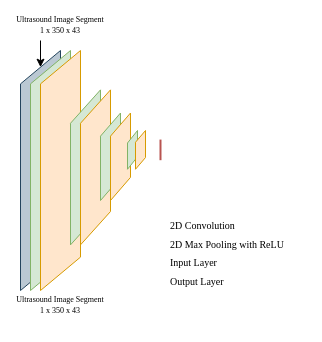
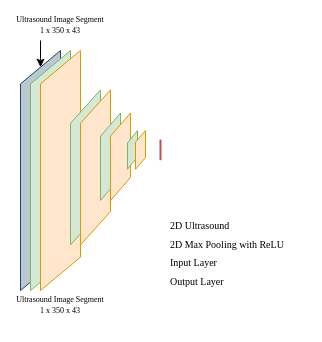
  <mxCell id="0" />
  <mxCell id="1" parent="0" />
  <mxCell id="2" value="" style="verticalLabelPosition=bottom;verticalAlign=top;html=1;shape=mxgraph.infographic.parallelogram;dx=16.69;fillColor=#bac8d3;strokeColor=#23445d;flipH=0;flipV=1;direction=south;" vertex="1" parent="1"><mxGeometry x="20" y="50" width="40" height="240" as="geometry" /></mxCell>
  <mxCell id="3" value="" style="verticalLabelPosition=bottom;verticalAlign=top;html=1;shape=mxgraph.infographic.parallelogram;dx=16.69;fillColor=#d5e8d4;strokeColor=#82b366;flipH=0;flipV=1;direction=south;" vertex="1" parent="1"><mxGeometry x="30" y="50" width="40" height="240" as="geometry" /></mxCell>
  <mxCell id="4" value="" style="verticalLabelPosition=bottom;verticalAlign=top;html=1;shape=mxgraph.infographic.parallelogram;dx=16.69;fillColor=#ffe6cc;strokeColor=#d79b00;flipH=0;flipV=1;direction=south;" vertex="1" parent="1"><mxGeometry x="40" y="50" width="40" height="240" as="geometry" /></mxCell>
  <mxCell id="5" value="" style="verticalLabelPosition=bottom;verticalAlign=top;html=1;shape=mxgraph.infographic.parallelogram;dx=16.69;fillColor=#d5e8d4;strokeColor=#82b366;flipH=0;flipV=1;direction=south;" vertex="1" parent="1"><mxGeometry x="70" y="89.37" width="30" height="155" as="geometry" /></mxCell>
  <mxCell id="6" value="" style="verticalLabelPosition=bottom;verticalAlign=top;html=1;shape=mxgraph.infographic.parallelogram;dx=16.69;fillColor=#ffe6cc;strokeColor=#d79b00;flipH=0;flipV=1;direction=south;" vertex="1" parent="1"><mxGeometry x="80" y="89.37" width="30" height="155" as="geometry" /></mxCell>
  <mxCell id="7" value="" style="verticalLabelPosition=bottom;verticalAlign=top;html=1;shape=mxgraph.infographic.parallelogram;dx=11.56;fillColor=#d5e8d4;strokeColor=#82b366;flipH=0;flipV=1;direction=south;" vertex="1" parent="1"><mxGeometry x="100" y="112.49" width="20" height="87.51" as="geometry" /></mxCell>
  <mxCell id="8" value="" style="verticalLabelPosition=bottom;verticalAlign=top;html=1;shape=mxgraph.infographic.parallelogram;dx=11.56;fillColor=#ffe6cc;strokeColor=#d79b00;flipH=0;flipV=1;direction=south;" vertex="1" parent="1"><mxGeometry x="110" y="112.49" width="20" height="87.51" as="geometry" /></mxCell>
  <mxCell id="9" value="" style="verticalLabelPosition=bottom;verticalAlign=top;html=1;shape=mxgraph.infographic.parallelogram;dx=6.24;fillColor=#d5e8d4;strokeColor=#82b366;flipH=0;flipV=1;direction=south;" vertex="1" parent="1"><mxGeometry x="127" y="130" width="10" height="38.76" as="geometry" /></mxCell>
  <mxCell id="10" value="" style="verticalLabelPosition=bottom;verticalAlign=top;html=1;shape=mxgraph.infographic.parallelogram;dx=5.86;fillColor=#ffe6cc;strokeColor=#d79b00;flipH=0;flipV=1;direction=south;" vertex="1" parent="1"><mxGeometry x="135" y="130" width="10" height="38.76" as="geometry" /></mxCell>
  <mxCell id="11" value="" style="endArrow=none;html=1;rounded=0;fillColor=#f8cecc;strokeColor=#b85450;strokeWidth=2;shadow=0;" edge="1" parent="1"><mxGeometry width="50" height="50" relative="1" as="geometry"><mxPoint x="160" y="159.69" as="sourcePoint" /><mxPoint x="160" y="139.07" as="targetPoint" /></mxGeometry></mxCell>
- <mxCell id="12" value="&lt;h1 style=&quot;font-size: 10px;&quot;&gt;&lt;span data-darkreader-inline-color=&quot;&quot; data-darkreader-inline-bgcolor=&quot;&quot; style=&quot;font-family: DQD_PXNZRMz7GEKOn7Fx; background-color: initial; color: rgb(0, 0, 0); font-weight: normal; --darkreader-inline-bgcolor: initial; --darkreader-inline-color: #bab8b6; font-size: 10px;&quot;&gt;&lt;font style=&quot;font-size: 10px;&quot;&gt;2D Convolution&lt;/font&gt;&lt;/span&gt;&lt;/h1&gt;&lt;h1 style=&quot;font-size: 10px;&quot;&gt;&lt;span data-darkreader-inline-color=&quot;&quot; data-darkreader-inline-bgcolor=&quot;&quot; style=&quot;font-family: DQD_PXNZRMz7GEKOn7Fx; background-color: initial; color: rgb(0, 0, 0); font-weight: normal; --darkreader-inline-bgcolor: initial; --darkreader-inline-color: #bab8b6; font-size: 10px;&quot;&gt;&lt;font style=&quot;font-size: 10px;&quot;&gt;2D Max Pooling with ReLU&lt;/font&gt;&lt;/span&gt;&lt;/h1&gt;&lt;h1 style=&quot;font-size: 10px;&quot;&gt;&lt;font style=&quot;font-size: 10px;&quot; face=&quot;DQD_PXNZRMz7GEKOn7Fx&quot;&gt;&lt;span style=&quot;font-weight: 400; font-size: 10px;&quot;&gt;Input Layer&lt;/span&gt;&lt;/font&gt;&lt;/h1&gt;&lt;div style=&quot;font-size: 10px;&quot;&gt;&lt;font style=&quot;font-size: 10px;&quot; face=&quot;DQD_PXNZRMz7GEKOn7Fx&quot;&gt;&lt;span style=&quot;font-weight: 400; font-size: 10px;&quot;&gt;Output Layer&lt;/span&gt;&lt;/font&gt;&lt;/div&gt;" style="text;html=1;strokeColor=none;fillColor=none;spacing=0;spacingTop=0;whiteSpace=wrap;overflow=hidden;rounded=0;verticalAlign=middle;fontSize=10;" vertex="1" parent="1"><mxGeometry x="170" y="210" width="130" height="80" as="geometry" /></mxCell>
+ <mxCell id="12" value="&lt;h1 style=&quot;font-size: 10px;&quot;&gt;&lt;span data-darkreader-inline-color=&quot;&quot; data-darkreader-inline-bgcolor=&quot;&quot; style=&quot;font-family: DQD_PXNZRMz7GEKOn7Fx; background-color: initial; color: rgb(0, 0, 0); font-weight: normal; --darkreader-inline-bgcolor: initial; --darkreader-inline-color: #bab8b6; font-size: 10px;&quot;&gt;&lt;font style=&quot;font-size: 10px;&quot;&gt;2D Ultrasound&lt;/font&gt;&lt;/span&gt;&lt;/h1&gt;&lt;h1 style=&quot;font-size: 10px;&quot;&gt;&lt;span data-darkreader-inline-color=&quot;&quot; data-darkreader-inline-bgcolor=&quot;&quot; style=&quot;font-family: DQD_PXNZRMz7GEKOn7Fx; background-color: initial; color: rgb(0, 0, 0); font-weight: normal; --darkreader-inline-bgcolor: initial; --darkreader-inline-color: #bab8b6; font-size: 10px;&quot;&gt;&lt;font style=&quot;font-size: 10px;&quot;&gt;2D Max Pooling with ReLU&lt;/font&gt;&lt;/span&gt;&lt;/h1&gt;&lt;h1 style=&quot;font-size: 10px;&quot;&gt;&lt;font style=&quot;font-size: 10px;&quot; face=&quot;DQD_PXNZRMz7GEKOn7Fx&quot;&gt;&lt;span style=&quot;font-weight: 400; font-size: 10px;&quot;&gt;Input Layer&lt;/span&gt;&lt;/font&gt;&lt;/h1&gt;&lt;div style=&quot;font-size: 10px;&quot;&gt;&lt;font style=&quot;font-size: 10px;&quot; face=&quot;DQD_PXNZRMz7GEKOn7Fx&quot;&gt;&lt;span style=&quot;font-weight: 400; font-size: 10px;&quot;&gt;Output Layer&lt;/span&gt;&lt;/font&gt;&lt;/div&gt;" style="text;html=1;strokeColor=none;fillColor=none;spacing=0;spacingTop=0;whiteSpace=wrap;overflow=hidden;rounded=0;verticalAlign=middle;fontSize=10;" vertex="1" parent="1"><mxGeometry x="170" y="210" width="130" height="80" as="geometry" /></mxCell>
  <mxCell id="13" value="&lt;p style=&quot;line-height: 40%; font-size: 8px;&quot;&gt;&lt;span data-darkreader-inline-color=&quot;&quot; data-darkreader-inline-bgcolor=&quot;&quot; style=&quot;background-color: initial; color: rgb(0, 0, 0); font-family: &amp;quot;Times New Roman&amp;quot;; --darkreader-inline-bgcolor: initial; --darkreader-inline-color: #bab8b6;&quot;&gt;Ultrasound&amp;nbsp;&lt;/span&gt;&lt;span data-darkreader-inline-color=&quot;&quot; data-darkreader-inline-bgcolor=&quot;&quot; style=&quot;background-color: initial; color: rgb(0, 0, 0); font-family: &amp;quot;Times New Roman&amp;quot;; --darkreader-inline-bgcolor: initial; --darkreader-inline-color: #bab8b6;&quot;&gt;Image&amp;nbsp;&lt;/span&gt;&lt;span data-darkreader-inline-color=&quot;&quot; data-darkreader-inline-bgcolor=&quot;&quot; style=&quot;background-color: initial; color: rgb(0, 0, 0); font-family: &amp;quot;Times New Roman&amp;quot;; --darkreader-inline-bgcolor: initial; --darkreader-inline-color: #bab8b6;&quot;&gt;Segment&lt;/span&gt;&lt;/p&gt;&lt;p style=&quot;line-height: 40%; font-size: 8px;&quot;&gt;&lt;span data-darkreader-inline-color=&quot;&quot; data-darkreader-inline-bgcolor=&quot;&quot; style=&quot;background-color: initial; color: rgb(0, 0, 0); font-family: &amp;quot;Times New Roman&amp;quot;; --darkreader-inline-bgcolor: initial; --darkreader-inline-color: #bab8b6;&quot;&gt;1 x 350 x 43&lt;/span&gt;&lt;br&gt;&lt;/p&gt;&lt;p style=&quot;line-height: 40%; font-size: 8px;&quot;&gt;&lt;span data-darkreader-inline-color=&quot;&quot; data-darkreader-inline-bgcolor=&quot;&quot; style=&quot;background-color: initial; color: rgb(0, 0, 0); font-family: &amp;quot;Times New Roman&amp;quot;; --darkreader-inline-bgcolor: initial; --darkreader-inline-color: #bab8b6;&quot;&gt;&lt;br&gt;&lt;/span&gt;&lt;/p&gt;" style="text;html=1;strokeColor=none;fillColor=none;align=center;verticalAlign=middle;whiteSpace=wrap;rounded=0;spacing=0;fontSize=8;" vertex="1" parent="1"><mxGeometry x="20" y="20" width="80" height="20" as="geometry" /></mxCell>
  <mxCell id="14" value="" style="endArrow=classic;html=1;rounded=0;exitX=0.25;exitY=1;exitDx=0;exitDy=0;entryX=0;entryY=0.5;entryDx=223.31;entryDy=0;entryPerimeter=0;" edge="1" parent="1" source="13" target="2"><mxGeometry width="50" height="50" relative="1" as="geometry"><mxPoint x="30" y="80" as="sourcePoint" /><mxPoint x="80" y="30" as="targetPoint" /></mxGeometry></mxCell>
  <mxCell id="15" value="&lt;p style=&quot;line-height: 40%; font-size: 8px;&quot;&gt;&lt;span data-darkreader-inline-color=&quot;&quot; data-darkreader-inline-bgcolor=&quot;&quot; style=&quot;background-color: initial; color: rgb(0, 0, 0); font-family: &amp;quot;Times New Roman&amp;quot;; --darkreader-inline-bgcolor: initial; --darkreader-inline-color: #bab8b6;&quot;&gt;Ultrasound&amp;nbsp;&lt;/span&gt;&lt;span data-darkreader-inline-color=&quot;&quot; data-darkreader-inline-bgcolor=&quot;&quot; style=&quot;background-color: initial; color: rgb(0, 0, 0); font-family: &amp;quot;Times New Roman&amp;quot;; --darkreader-inline-bgcolor: initial; --darkreader-inline-color: #bab8b6;&quot;&gt;Image&amp;nbsp;&lt;/span&gt;&lt;span data-darkreader-inline-color=&quot;&quot; data-darkreader-inline-bgcolor=&quot;&quot; style=&quot;background-color: initial; color: rgb(0, 0, 0); font-family: &amp;quot;Times New Roman&amp;quot;; --darkreader-inline-bgcolor: initial; --darkreader-inline-color: #bab8b6;&quot;&gt;Segment&lt;/span&gt;&lt;/p&gt;&lt;p style=&quot;line-height: 40%; font-size: 8px;&quot;&gt;&lt;span data-darkreader-inline-color=&quot;&quot; data-darkreader-inline-bgcolor=&quot;&quot; style=&quot;background-color: initial; color: rgb(0, 0, 0); font-family: &amp;quot;Times New Roman&amp;quot;; --darkreader-inline-bgcolor: initial; --darkreader-inline-color: #bab8b6;&quot;&gt;1 x 350 x 43&lt;/span&gt;&lt;br&gt;&lt;/p&gt;&lt;p style=&quot;line-height: 40%; font-size: 8px;&quot;&gt;&lt;span data-darkreader-inline-color=&quot;&quot; data-darkreader-inline-bgcolor=&quot;&quot; style=&quot;background-color: initial; color: rgb(0, 0, 0); font-family: &amp;quot;Times New Roman&amp;quot;; --darkreader-inline-bgcolor: initial; --darkreader-inline-color: #bab8b6;&quot;&gt;&lt;br&gt;&lt;/span&gt;&lt;/p&gt;" style="text;html=1;strokeColor=none;fillColor=none;align=center;verticalAlign=middle;whiteSpace=wrap;rounded=0;spacing=0;fontSize=8;" vertex="1" parent="1"><mxGeometry x="20" y="300" width="80" height="20" as="geometry" /></mxCell>
